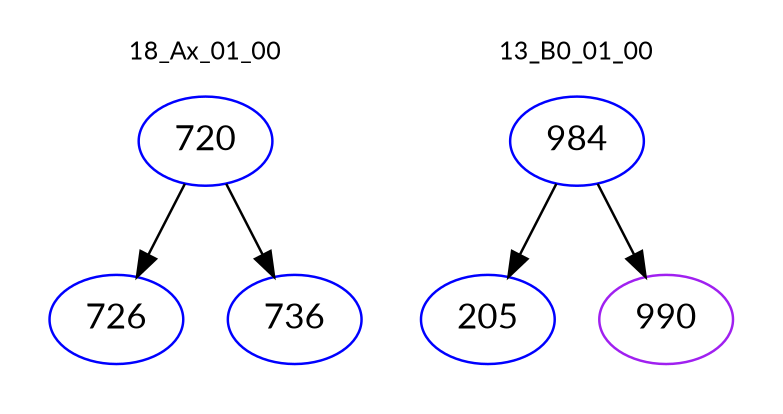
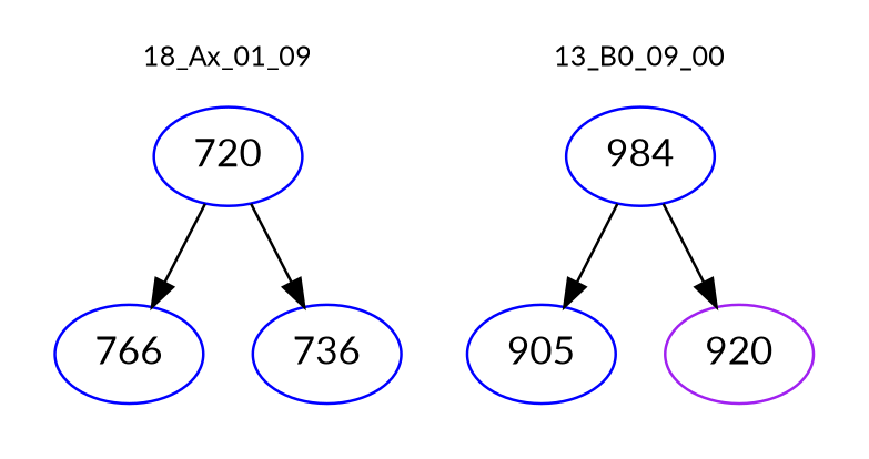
  digraph {
    fontname=Lato
    node [color=blue fontname=Lato]
    edge [color=black fontname=Lato]
    n1 [label=720]
-   n2 [label=726]
+   n2 [label=766]
    n3 [label=736]
    n4 [label=984]
-   n5 [label=205]
-   n6 [color=purple label=990]
+   n5 [label=905]
+   n6 [color=purple label=920]
    subgraph cluster_1 {
      color=white
      fontsize=10
-     label="18_Ax_01_00"
+     label="18_Ax_01_09"
      n1
      n2
      n3
    }
    subgraph cluster_2 {
      color=white
      fontsize=10
-     label="13_B0_01_00"
+     label="13_B0_09_00"
      n4
      n5
      n6
    }
    n1 -> n2
    n1 -> n3
    n4 -> n5
    n4 -> n6
  }
